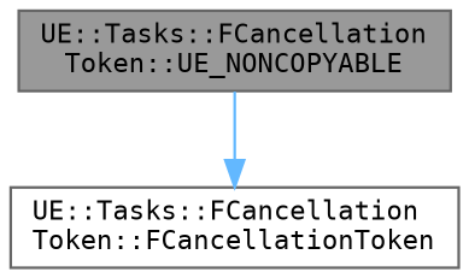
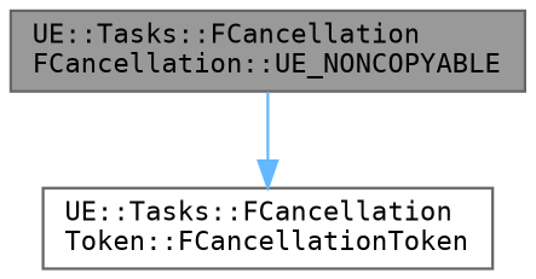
  digraph {
    rankdir=TB
    fontname="DejaVu Sans Mono"
    node [fontname="DejaVu Sans Mono" fontsize=10 shape=box style=filled]
-   n1 [color=gray40 fillcolor=grey60 fontcolor=black height=0.2 label="UE::Tasks::FCancellation\lToken::UE_NONCOPYABLE" width=0.4]
+   n1 [color=gray40 fillcolor=grey60 fontcolor=black height=0.2 label="UE::Tasks::FCancellation\lFCancellation::UE_NONCOPYABLE" width=0.4]
    n2 [color=grey40 fillcolor=white height=0.2 label="UE::Tasks::FCancellation\lToken::FCancellationToken" width=0.4]
    n1 -> n2 [color=steelblue1 fontname="DejaVu Sans Mono" fontsize=10 labelfontname=Helvetica labelfontsize=10 style=solid]
  }
